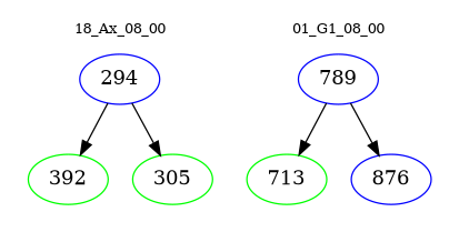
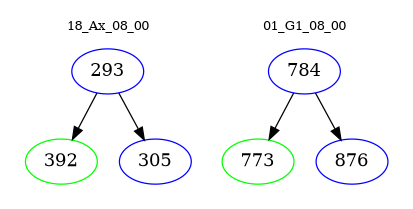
  digraph {
    node [color=blue]
    edge [color=black]
-   n1 [label=294]
+   n1 [label=293]
    n2 [color=green label=392]
-   n3 [color=green label=305]
-   n4 [label=789]
-   n5 [color=green label=713]
+   n3 [label=305]
+   n4 [label=784]
+   n5 [color=green label=773]
    n6 [label=876]
    subgraph cluster_1 {
      color=white
      fontsize=10
      label="18_Ax_08_00"
      n1
      n2
      n3
    }
    subgraph cluster_2 {
      color=white
      fontsize=10
      label="01_G1_08_00"
      n4
      n5
      n6
    }
    n1 -> n2
    n1 -> n3
    n4 -> n5
    n4 -> n6
  }
